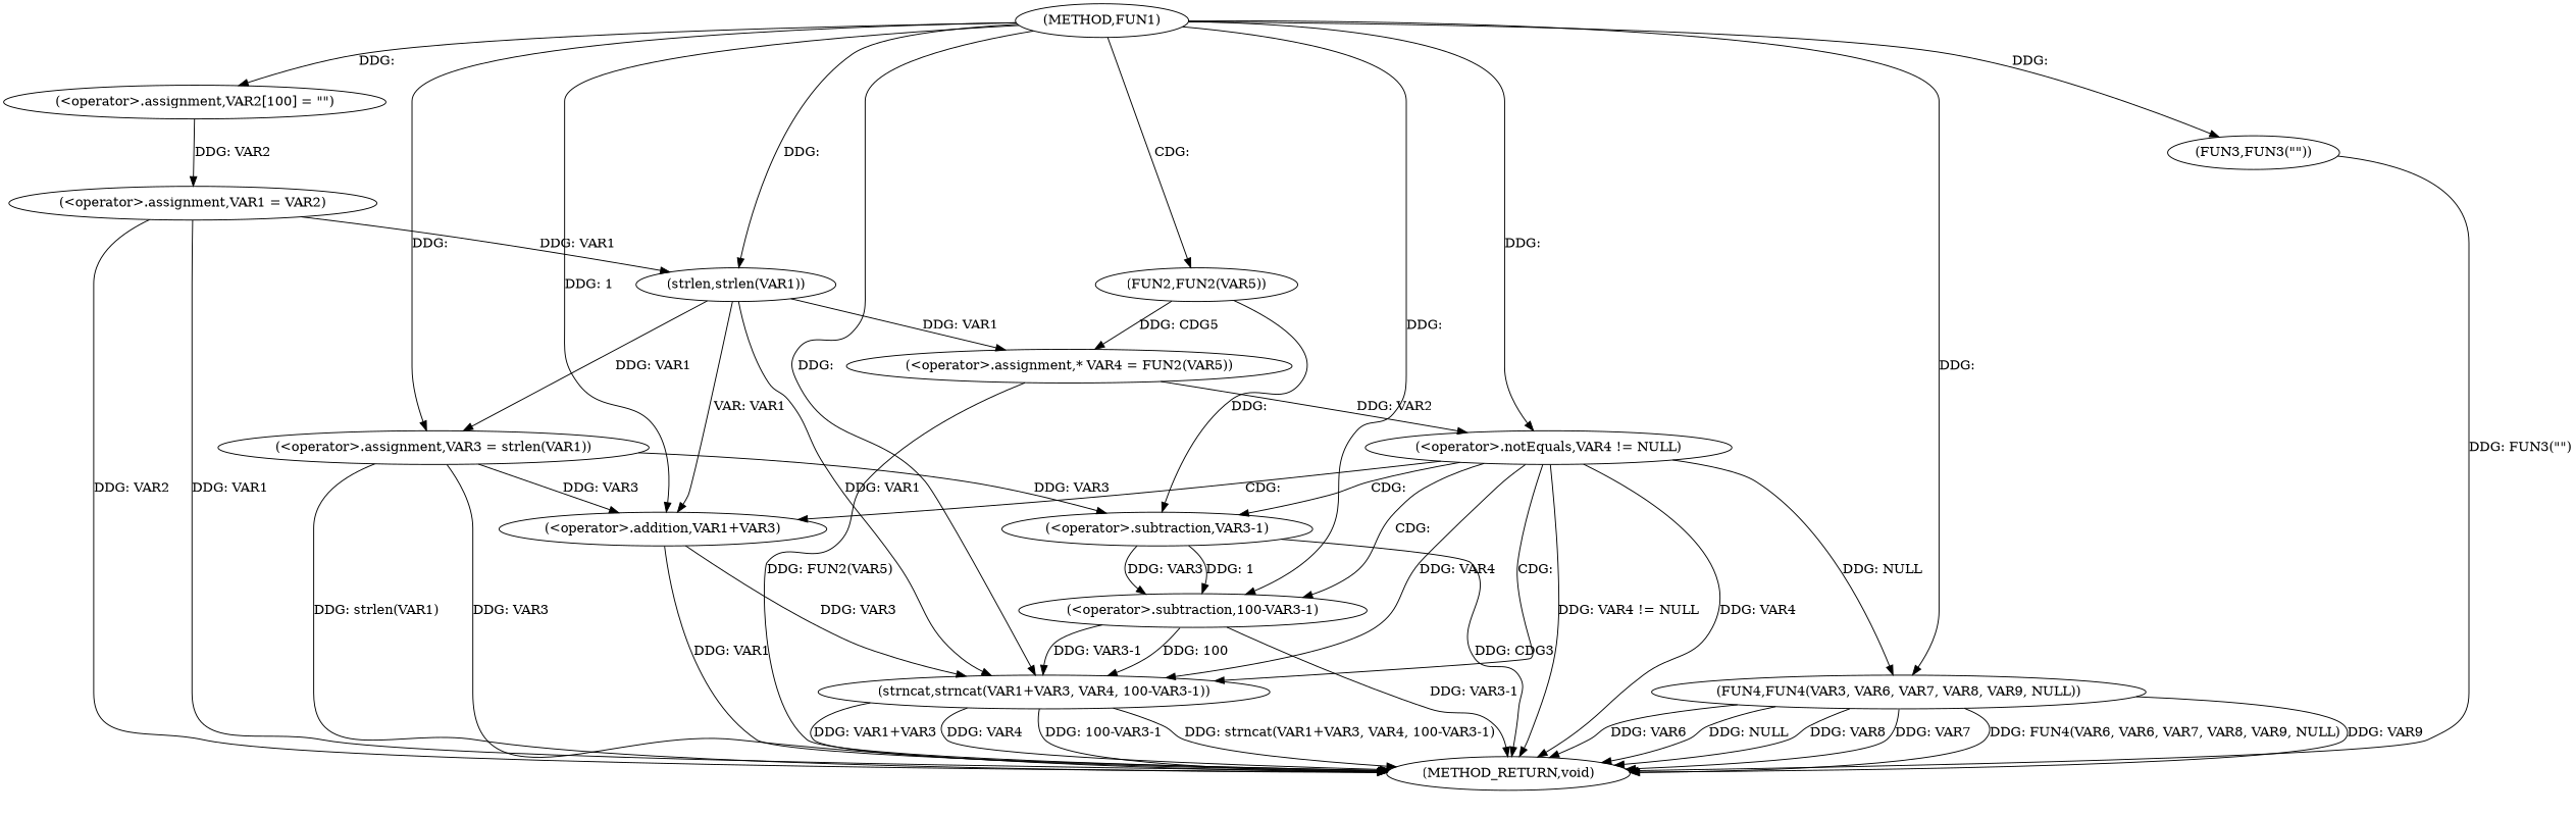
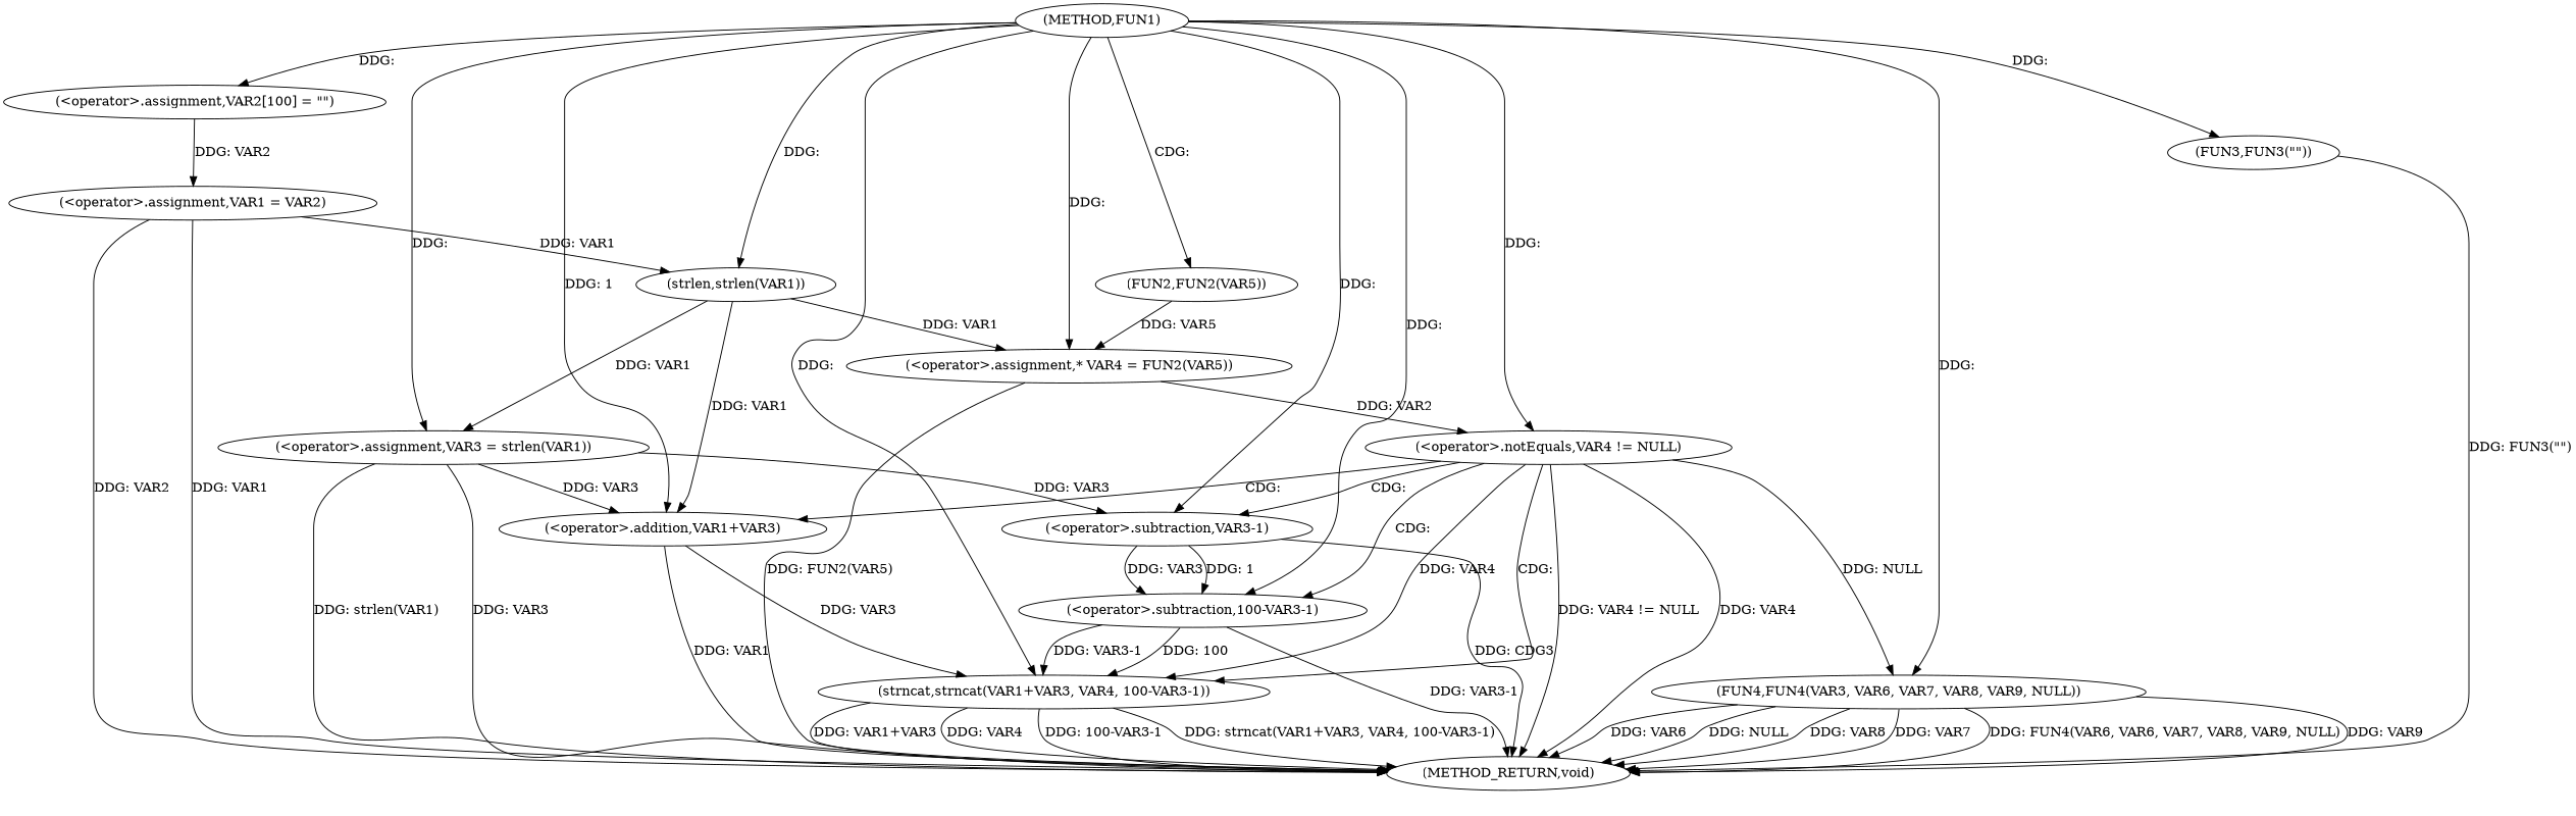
  digraph {
    n1 [label="(METHOD,FUN1)"]
    n2 [label="(<operator>.assignment,VAR2[100] = \"\")"]
    n3 [label="(<operator>.assignment,VAR3 = strlen(VAR1))"]
    n4 [label="(strlen,strlen(VAR1))"]
    n5 [label="(<operator>.assignment,* VAR4 = FUN2(VAR5))"]
    n6 [label="(FUN2,FUN2(VAR5))"]
    n7 [label="(<operator>.notEquals,VAR4 != NULL)"]
    n8 [label="(strncat,strncat(VAR1+VAR3, VAR4, 100-VAR3-1))"]
    n9 [label="(<operator>.addition,VAR1+VAR3)"]
    n10 [label="(<operator>.subtraction,100-VAR3-1)"]
    n11 [label="(<operator>.subtraction,VAR3-1)"]
    n12 [label="(FUN3,FUN3(\"\"))"]
    n13 [label="(FUN4,FUN4(VAR3, VAR6, VAR7, VAR8, VAR9, NULL))"]
    n14 [label="(<operator>.assignment,VAR1 = VAR2)"]
    n15 [label="(METHOD_RETURN,void)"]
    n1 -> n2 [label="DDG: "]
    n1 -> n3 [label="DDG: "]
    n1 -> n4 [label="DDG: "]
+   n1 -> n5 [label="DDG: "]
    n1 -> n6 [label="CDG: "]
    n1 -> n7 [label="DDG: "]
    n1 -> n8 [label="DDG: "]
    n1 -> n9 [label="DDG: 1"]
    n1 -> n10 [label="DDG: "]
-   n6 -> n11 [label="DDG: "]
+   n1 -> n11 [label="DDG: "]
    n1 -> n12 [label="DDG: "]
    n1 -> n13 [label="DDG: "]
    n2 -> n14 [label="DDG: VAR2"]
    n3 -> n9 [label="DDG: VAR3"]
    n3 -> n11 [label="DDG: VAR3"]
    n3 -> n15 [label="DDG: VAR3"]
    n3 -> n15 [label="DDG: strlen(VAR1)"]
    n4 -> n3 [label="DDG: VAR1"]
    n4 -> n5 [label="DDG: VAR1"]
-   n4 -> n8 [label="DDG: VAR1"]
-   n4 -> n9 [label="VAR: VAR1"]
+   n4 -> n9 [label="DDG: VAR1"]
    n5 -> n7 [label="DDG: VAR2"]
    n5 -> n15 [label="DDG: FUN2(VAR5)"]
-   n6 -> n5 [label="DDG: CDG5"]
+   n6 -> n5 [label="DDG: VAR5"]
    n7 -> n8 [label="DDG: VAR4"]
    n7 -> n8 [label="CDG: "]
    n7 -> n9 [label="CDG: "]
    n7 -> n10 [label="CDG: "]
    n7 -> n11 [label="CDG: "]
    n7 -> n13 [label="DDG: NULL"]
    n7 -> n15 [label="DDG: VAR4"]
    n7 -> n15 [label="DDG: VAR4 != NULL"]
    n8 -> n15 [label="DDG: VAR4"]
    n8 -> n15 [label="DDG: 100-VAR3-1"]
    n8 -> n15 [label="DDG: strncat(VAR1+VAR3, VAR4, 100-VAR3-1)"]
    n8 -> n15 [label="DDG: VAR1+VAR3"]
    n9 -> n8 [label="DDG: VAR3"]
    n9 -> n15 [label="DDG: VAR1"]
    n10 -> n8 [label="DDG: 100"]
    n10 -> n8 [label="DDG: VAR3-1"]
    n10 -> n15 [label="DDG: VAR3-1"]
    n11 -> n10 [label="DDG: VAR3"]
    n11 -> n10 [label="DDG: 1"]
    n11 -> n15 [label="DDG: CDG3"]
    n12 -> n15 [label="DDG: FUN3(\"\")"]
    n13 -> n15 [label="DDG: FUN4(VAR6, VAR6, VAR7, VAR8, VAR9, NULL)"]
    n13 -> n15 [label="DDG: VAR9"]
    n13 -> n15 [label="DDG: VAR6"]
    n13 -> n15 [label="DDG: NULL"]
    n13 -> n15 [label="DDG: VAR8"]
    n13 -> n15 [label="DDG: VAR7"]
    n14 -> n4 [label="DDG: VAR1"]
    n14 -> n15 [label="DDG: VAR1"]
    n14 -> n15 [label="DDG: VAR2"]
  }
